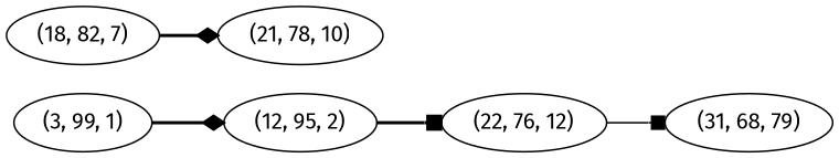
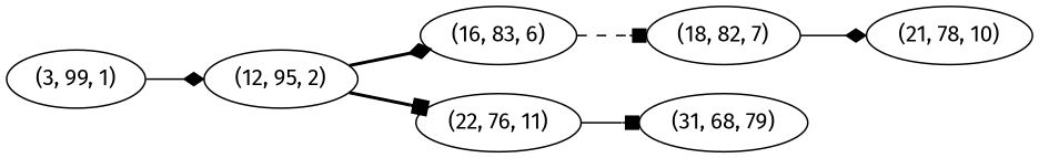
  digraph {
    fontname="Fira Sans"
    rankdir=LR
    node [fontname="Fira Sans"]
    edge [arrowhead=diamond fontname="Fira Sans" style=solid]
    n1 [label="(3, 99, 1)"]
    "(12, 95, 2)"
-   "(22, 76, 11)" [label="(22, 76, 12)"]
+   "(16, 83, 6)"
+   "(22, 76, 11)"
    "(18, 82, 7)"
    "(21, 78, 10)"
    n7 [label="(31, 68, 79)"]
-   n1 -> "(12, 95, 2)" [style=bold]
+   n1 -> "(12, 95, 2)"
+   "(12, 95, 2)" -> "(16, 83, 6)" [style=bold]
    "(12, 95, 2)" -> "(22, 76, 11)" [arrowhead=box style=bold]
+   "(16, 83, 6)" -> "(18, 82, 7)" [arrowhead=box style=dashed]
    "(22, 76, 11)" -> n7 [arrowhead=box]
-   "(18, 82, 7)" -> "(21, 78, 10)" [style=bold]
+   "(18, 82, 7)" -> "(21, 78, 10)"
  }
